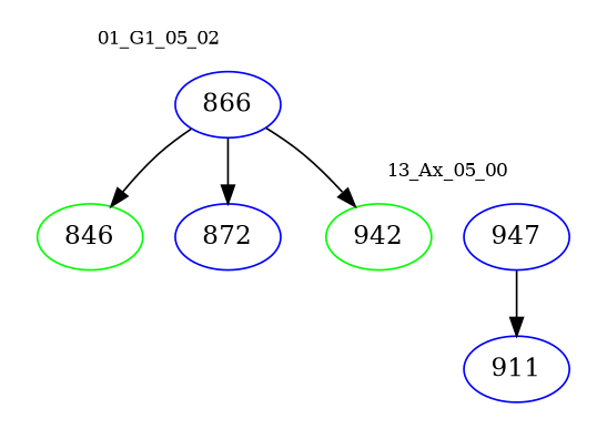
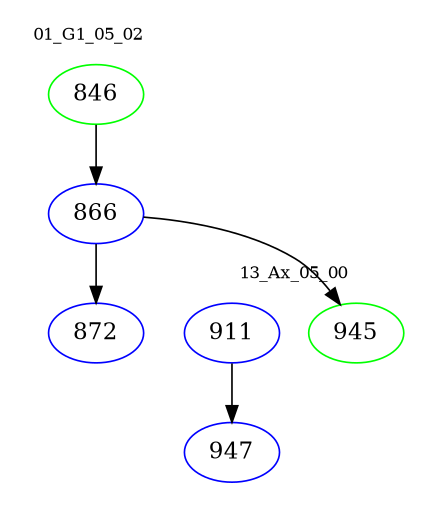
  digraph {
    node [color=blue]
    edge [color=black]
    n1 [label=947]
-   n2 [color=green label=942]
+   n2 [color=green label=945]
    n3 [label=911]
    n4 [label=866]
    n5 [color=green label=846]
    n6 [label=872]
    subgraph cluster_1 {
      color=white
      fontsize=10
      label="13_Ax_05_00"
      n1
      n2
      n3
    }
    subgraph cluster_2 {
      color=white
      fontsize=10
      label="01_G1_05_02"
      n4
      n5
      n6
    }
-   n1 -> n3
+   n3 -> n1
    n4 -> n2
-   n4 -> n5
+   n5 -> n4
    n4 -> n6
  }
